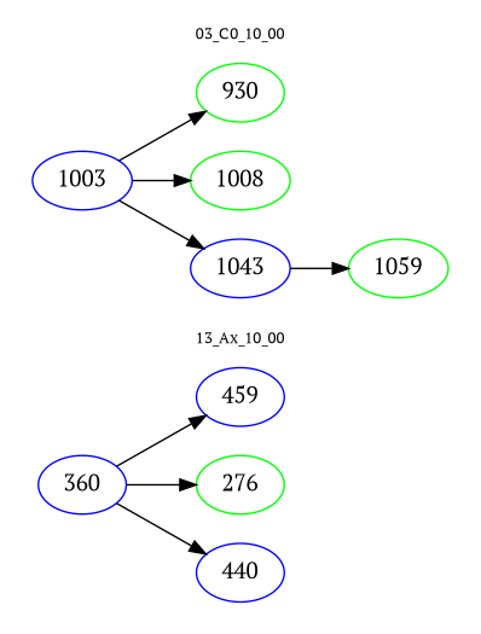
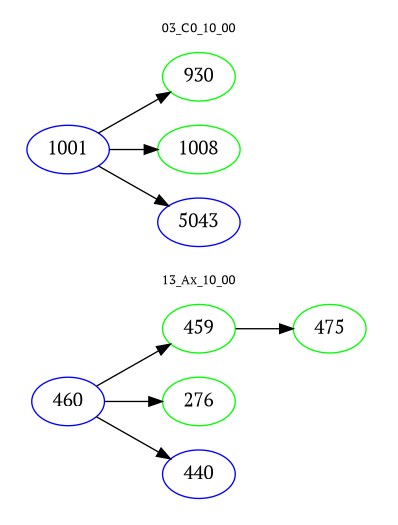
  digraph {
    fontname="PT Serif"
    rankdir=LR
    node [color=blue fontname="PT Serif"]
    edge [color=black fontname="PT Serif"]
-   n1 [label=360]
+   n1 [label=460]
    n2 [label=440]
    n3 [color=green label=276]
-   n4 [label=459]
-   n6 [label=1003]
-   n7 [label=1043]
+   n4 [color=green label=459]
+   n5 [color=green label=475]
+   n6 [label=1001]
+   n7 [label=5043]
    n8 [color=green label=1008]
    n9 [color=green label=930]
-   n10 [color=green label=1059]
    subgraph cluster_1 {
      color=white
      fontsize=10
      label="13_Ax_10_00"
      n1
      n2
      n3
      n4
+     n5
    }
    subgraph cluster_2 {
      color=white
      fontsize=10
      label="03_C0_10_00"
      n6
      n7
      n8
      n9
-     n10
    }
    n1 -> n2
    n1 -> n3
    n1 -> n4
+   n4 -> n5
    n6 -> n7
    n6 -> n8
    n6 -> n9
-   n7 -> n10
  }
